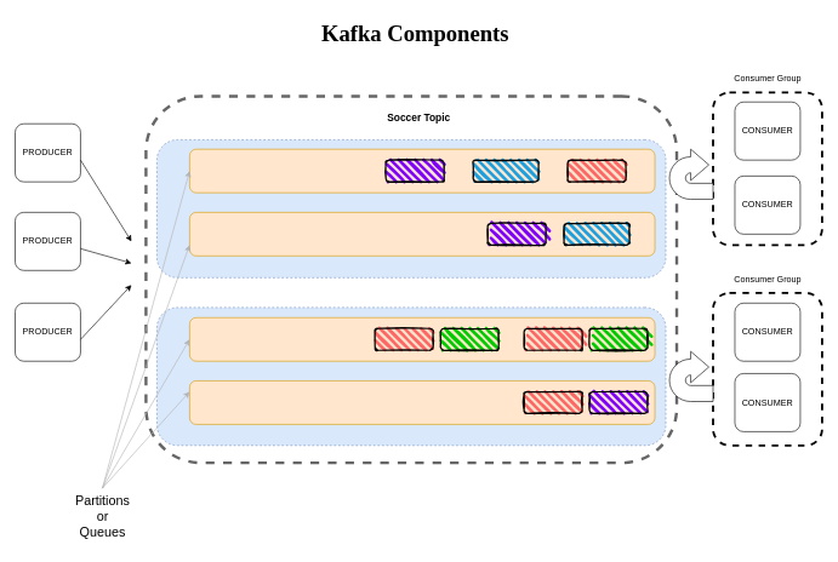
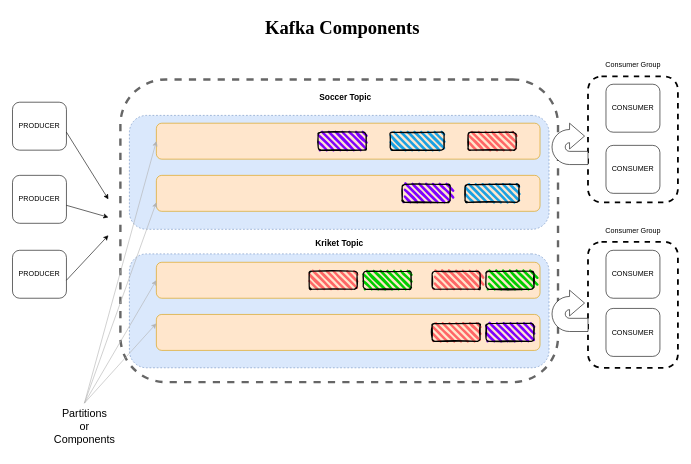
  <mxCell id="0" />
  <mxCell id="1" parent="0" />
  <mxCell id="2" value="" style="rounded=1;whiteSpace=wrap;html=1;flipH=1;fillColor=none;dashed=1;fontColor=#333333;strokeColor=#666666;strokeWidth=4;" vertex="1" parent="1"><mxGeometry x="200" y="132" width="730" height="505" as="geometry" /></mxCell>
  <mxCell id="3" value="" style="rounded=1;whiteSpace=wrap;html=1;flipH=1;fillColor=#dae8fc;dashed=1;strokeColor=#6c8ebf;" vertex="1" parent="1"><mxGeometry x="215" y="192" width="700" height="190" as="geometry" /></mxCell>
  <mxCell id="4" value="" style="rounded=1;whiteSpace=wrap;html=1;flipH=1;fillColor=#dae8fc;dashed=1;strokeColor=#6c8ebf;" vertex="1" parent="1"><mxGeometry x="215" y="423" width="700" height="190" as="geometry" /></mxCell>
  <mxCell id="5" value="" style="rounded=1;whiteSpace=wrap;html=1;fillColor=#ffe6cc;strokeColor=#d79b00;" vertex="1" parent="1"><mxGeometry x="260" y="205" width="640" height="60" as="geometry" /></mxCell>
  <mxCell id="6" value="" style="rounded=1;whiteSpace=wrap;html=1;fillColor=#ffe6cc;strokeColor=#d79b00;" vertex="1" parent="1"><mxGeometry x="260" y="292" width="640" height="60" as="geometry" /></mxCell>
  <mxCell id="7" value="" style="rounded=1;whiteSpace=wrap;html=1;fillColor=#ffe6cc;strokeColor=#d79b00;" vertex="1" parent="1"><mxGeometry x="260" y="437" width="640" height="60" as="geometry" /></mxCell>
  <mxCell id="8" value="" style="rounded=1;whiteSpace=wrap;html=1;fillColor=#ffe6cc;strokeColor=#d79b00;" vertex="1" parent="1"><mxGeometry x="260" y="524" width="640" height="60" as="geometry" /></mxCell>
  <mxCell id="9" value="" style="endArrow=classic;html=1;rounded=0;entryX=0;entryY=0.25;entryDx=0;entryDy=0;strokeColor=#B3B3B3;" edge="1" parent="1" target="8"><mxGeometry width="50" height="50" relative="1" as="geometry"><mxPoint x="140" y="672" as="sourcePoint" /><mxPoint x="160" y="382" as="targetPoint" /></mxGeometry></mxCell>
  <mxCell id="10" value="" style="endArrow=classic;html=1;rounded=0;entryX=0;entryY=0.5;entryDx=0;entryDy=0;strokeColor=#B3B3B3;" edge="1" parent="1" target="7"><mxGeometry width="50" height="50" relative="1" as="geometry"><mxPoint x="140" y="672" as="sourcePoint" /><mxPoint x="270" y="518" as="targetPoint" /></mxGeometry></mxCell>
  <mxCell id="11" value="" style="endArrow=classic;html=1;rounded=0;entryX=0;entryY=0.75;entryDx=0;entryDy=0;strokeColor=#B3B3B3;" edge="1" parent="1" target="6"><mxGeometry width="50" height="50" relative="1" as="geometry"><mxPoint x="140" y="672" as="sourcePoint" /><mxPoint x="410" y="372" as="targetPoint" /></mxGeometry></mxCell>
  <mxCell id="12" value="" style="endArrow=classic;html=1;rounded=0;entryX=0;entryY=0.5;entryDx=0;entryDy=0;strokeColor=#B3B3B3;" edge="1" parent="1" target="5"><mxGeometry width="50" height="50" relative="1" as="geometry"><mxPoint x="140" y="672" as="sourcePoint" /><mxPoint x="410" y="372" as="targetPoint" /></mxGeometry></mxCell>
- <mxCell id="13" value="Partitions&lt;div&gt;or&lt;/div&gt;&lt;div&gt;Queues&lt;/div&gt;" style="text;html=1;align=center;verticalAlign=middle;resizable=0;points=[];autosize=1;strokeColor=none;fillColor=none;fontSize=18;" vertex="1" parent="1"><mxGeometry x="90" y="672" width="100" height="80" as="geometry" /></mxCell>
+ <mxCell id="13" value="Partitions&lt;div&gt;or&lt;/div&gt;&lt;div&gt;Components&lt;/div&gt;" style="text;html=1;align=center;verticalAlign=middle;resizable=0;points=[];autosize=1;strokeColor=none;fillColor=none;fontSize=18;" vertex="1" parent="1"><mxGeometry x="90" y="672" width="100" height="80" as="geometry" /></mxCell>
  <mxCell id="14" value="Soccer Topic" style="text;html=1;align=center;verticalAlign=middle;resizable=0;points=[];autosize=1;strokeColor=none;fillColor=none;fontSize=14;fontStyle=1" vertex="1" parent="1"><mxGeometry x="525" y="147" width="100" height="30" as="geometry" /></mxCell>
+ <mxCell id="15" value="Kriket Topic" style="text;html=1;align=center;verticalAlign=middle;resizable=0;points=[];autosize=1;strokeColor=none;fillColor=none;fontSize=14;fontStyle=1" vertex="1" parent="1"><mxGeometry x="515" y="391" width="100" height="30" as="geometry" /></mxCell>
  <mxCell id="16" value="" style="rounded=1;whiteSpace=wrap;html=1;strokeWidth=2;fillWeight=4;hachureGap=8;hachureAngle=45;fillColor=#1ba1e2;sketch=1;" vertex="1" parent="1"><mxGeometry x="650" y="220" width="90" height="30" as="geometry" /></mxCell>
  <mxCell id="17" value="" style="rounded=1;whiteSpace=wrap;html=1;strokeWidth=2;fillWeight=4;hachureGap=8;hachureAngle=45;fillColor=#FF6666;sketch=1;" vertex="1" parent="1"><mxGeometry x="780" y="220" width="80" height="30" as="geometry" /></mxCell>
  <mxCell id="18" value="" style="rounded=1;whiteSpace=wrap;html=1;strokeWidth=2;fillWeight=4;hachureGap=8;hachureAngle=45;fillColor=#7F00FF;sketch=1;" vertex="1" parent="1"><mxGeometry x="530" y="220" width="80" height="30" as="geometry" /></mxCell>
  <mxCell id="19" value="" style="rounded=1;whiteSpace=wrap;html=1;strokeWidth=2;fillWeight=4;hachureGap=8;hachureAngle=45;fillColor=#1ba1e2;sketch=1;" vertex="1" parent="1"><mxGeometry x="775" y="307" width="90" height="30" as="geometry" /></mxCell>
  <mxCell id="20" value="" style="rounded=1;whiteSpace=wrap;html=1;strokeWidth=2;fillWeight=4;hachureGap=8;hachureAngle=45;fillColor=#7F00FF;sketch=1;" vertex="1" parent="1"><mxGeometry x="670" y="307" width="80" height="30" as="geometry" /></mxCell>
  <mxCell id="21" value="" style="rounded=1;whiteSpace=wrap;html=1;strokeWidth=2;fillWeight=4;hachureGap=8;hachureAngle=45;fillColor=#FF6666;sketch=1;" vertex="1" parent="1"><mxGeometry x="720" y="452" width="80" height="30" as="geometry" /></mxCell>
  <mxCell id="22" value="" style="rounded=1;whiteSpace=wrap;html=1;strokeWidth=2;fillWeight=4;hachureGap=8;hachureAngle=45;fillColor=#00CC00;sketch=1;" vertex="1" parent="1"><mxGeometry x="810" y="452" width="80" height="30" as="geometry" /></mxCell>
  <mxCell id="23" value="" style="rounded=1;whiteSpace=wrap;html=1;strokeWidth=2;fillWeight=4;hachureGap=8;hachureAngle=45;fillColor=#FF6666;sketch=1;" vertex="1" parent="1"><mxGeometry x="515" y="452" width="80" height="30" as="geometry" /></mxCell>
  <mxCell id="24" value="" style="rounded=1;whiteSpace=wrap;html=1;strokeWidth=2;fillWeight=4;hachureGap=8;hachureAngle=45;fillColor=#00CC00;sketch=1;" vertex="1" parent="1"><mxGeometry x="605" y="452" width="80" height="30" as="geometry" /></mxCell>
  <mxCell id="25" value="" style="rounded=1;whiteSpace=wrap;html=1;strokeWidth=2;fillWeight=4;hachureGap=8;hachureAngle=45;fillColor=#FF6666;sketch=1;" vertex="1" parent="1"><mxGeometry x="720" y="539" width="80" height="30" as="geometry" /></mxCell>
  <mxCell id="26" value="" style="rounded=1;whiteSpace=wrap;html=1;strokeWidth=2;fillWeight=4;hachureGap=8;hachureAngle=45;fillColor=#7F00FF;sketch=1;" vertex="1" parent="1"><mxGeometry x="810" y="539" width="80" height="30" as="geometry" /></mxCell>
  <mxCell id="27" value="PRODUCER" style="rounded=1;whiteSpace=wrap;html=1;" vertex="1" parent="1"><mxGeometry x="20" y="170" width="90" height="80" as="geometry" /></mxCell>
  <mxCell id="28" value="PRODUCER" style="rounded=1;whiteSpace=wrap;html=1;" vertex="1" parent="1"><mxGeometry x="20" y="292" width="90" height="80" as="geometry" /></mxCell>
  <mxCell id="29" value="PRODUCER" style="rounded=1;whiteSpace=wrap;html=1;" vertex="1" parent="1"><mxGeometry x="20" y="417" width="90" height="80" as="geometry" /></mxCell>
  <mxCell id="30" value="" style="endArrow=classic;html=1;rounded=0;" edge="1" parent="1"><mxGeometry width="50" height="50" relative="1" as="geometry"><mxPoint x="110" y="220" as="sourcePoint" /><mxPoint x="180" y="332" as="targetPoint" /></mxGeometry></mxCell>
  <mxCell id="31" value="" style="endArrow=classic;html=1;rounded=0;" edge="1" parent="1"><mxGeometry width="50" height="50" relative="1" as="geometry"><mxPoint x="110" y="342" as="sourcePoint" /><mxPoint x="180" y="362" as="targetPoint" /></mxGeometry></mxCell>
  <mxCell id="32" value="" style="endArrow=classic;html=1;rounded=0;" edge="1" parent="1"><mxGeometry width="50" height="50" relative="1" as="geometry"><mxPoint x="110" y="467" as="sourcePoint" /><mxPoint x="180" y="392" as="targetPoint" /></mxGeometry></mxCell>
  <mxCell id="33" value="CONSUMER" style="rounded=1;whiteSpace=wrap;html=1;" vertex="1" parent="1"><mxGeometry x="1010" y="140" width="90" height="80" as="geometry" /></mxCell>
  <mxCell id="34" value="CONSUMER" style="rounded=1;whiteSpace=wrap;html=1;" vertex="1" parent="1"><mxGeometry x="1010" y="242" width="90" height="80" as="geometry" /></mxCell>
  <mxCell id="35" value="CONSUMER" style="rounded=1;whiteSpace=wrap;html=1;" vertex="1" parent="1"><mxGeometry x="1010" y="417" width="90" height="80" as="geometry" /></mxCell>
  <mxCell id="36" value="CONSUMER" style="rounded=1;whiteSpace=wrap;html=1;" vertex="1" parent="1"><mxGeometry x="1010" y="514" width="90" height="80" as="geometry" /></mxCell>
  <mxCell id="37" value="" style="rounded=1;whiteSpace=wrap;html=1;fillColor=none;dashed=1;strokeWidth=3;" vertex="1" parent="1"><mxGeometry x="980" y="127" width="150" height="210" as="geometry" /></mxCell>
  <mxCell id="38" value="" style="rounded=1;whiteSpace=wrap;html=1;fillColor=none;dashed=1;strokeWidth=3;" vertex="1" parent="1"><mxGeometry x="980" y="403" width="150" height="210" as="geometry" /></mxCell>
  <mxCell id="39" value="" style="html=1;shadow=0;dashed=0;align=center;verticalAlign=middle;shape=mxgraph.arrows2.uTurnArrow;dy=11;arrowHead=43;dx2=25;" vertex="1" parent="1"><mxGeometry x="920" y="483.5" width="60" height="69" as="geometry" /></mxCell>
  <mxCell id="40" value="" style="html=1;shadow=0;dashed=0;align=center;verticalAlign=middle;shape=mxgraph.arrows2.uTurnArrow;dy=11;arrowHead=43;dx2=25;" vertex="1" parent="1"><mxGeometry x="920" y="205" width="60" height="69" as="geometry" /></mxCell>
  <mxCell id="41" value="Consumer Group" style="text;html=1;align=center;verticalAlign=middle;resizable=0;points=[];autosize=1;strokeColor=none;fillColor=none;" vertex="1" parent="1"><mxGeometry x="995" y="92" width="120" height="30" as="geometry" /></mxCell>
  <mxCell id="42" value="Consumer Group" style="text;html=1;align=center;verticalAlign=middle;resizable=0;points=[];autosize=1;strokeColor=none;fillColor=none;" vertex="1" parent="1"><mxGeometry x="995" y="369" width="120" height="30" as="geometry" /></mxCell>
  <mxCell id="43" value="Kafka Components" style="text;html=1;align=center;verticalAlign=middle;resizable=0;points=[];autosize=1;strokeColor=none;fillColor=none;fontSize=31;fontStyle=1;fontFamily=Comic Sans MS;" vertex="1" parent="1"><mxGeometry x="425" y="20" width="290" height="50" as="geometry" /></mxCell>
